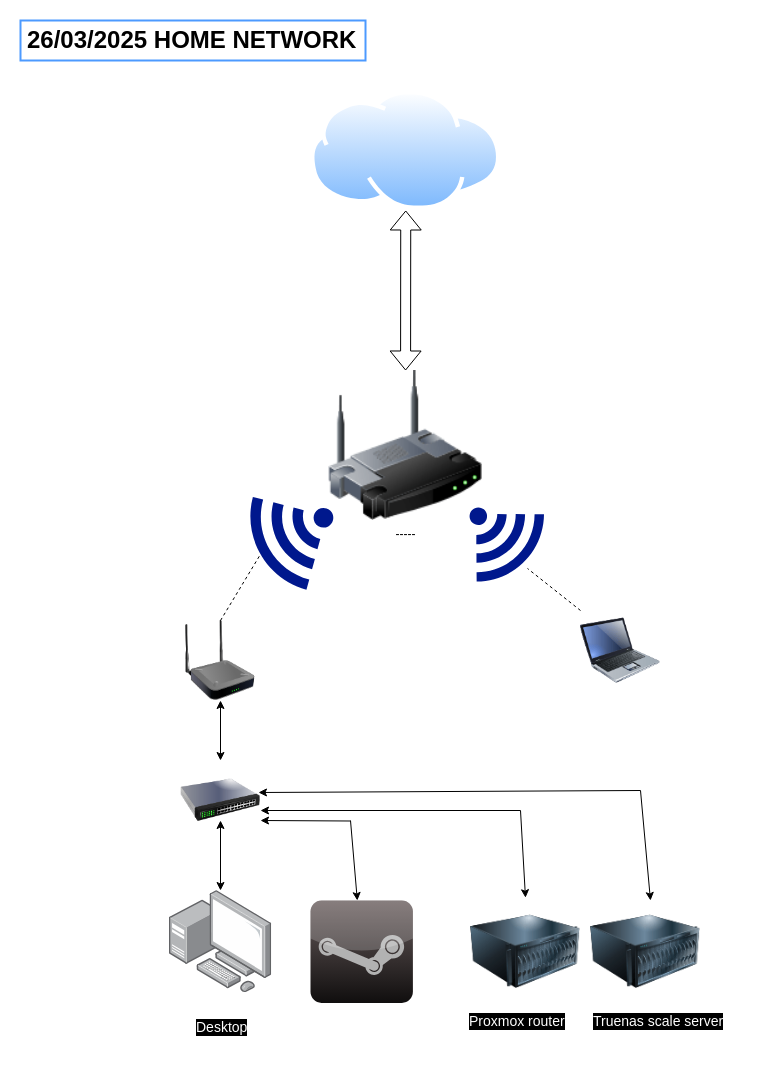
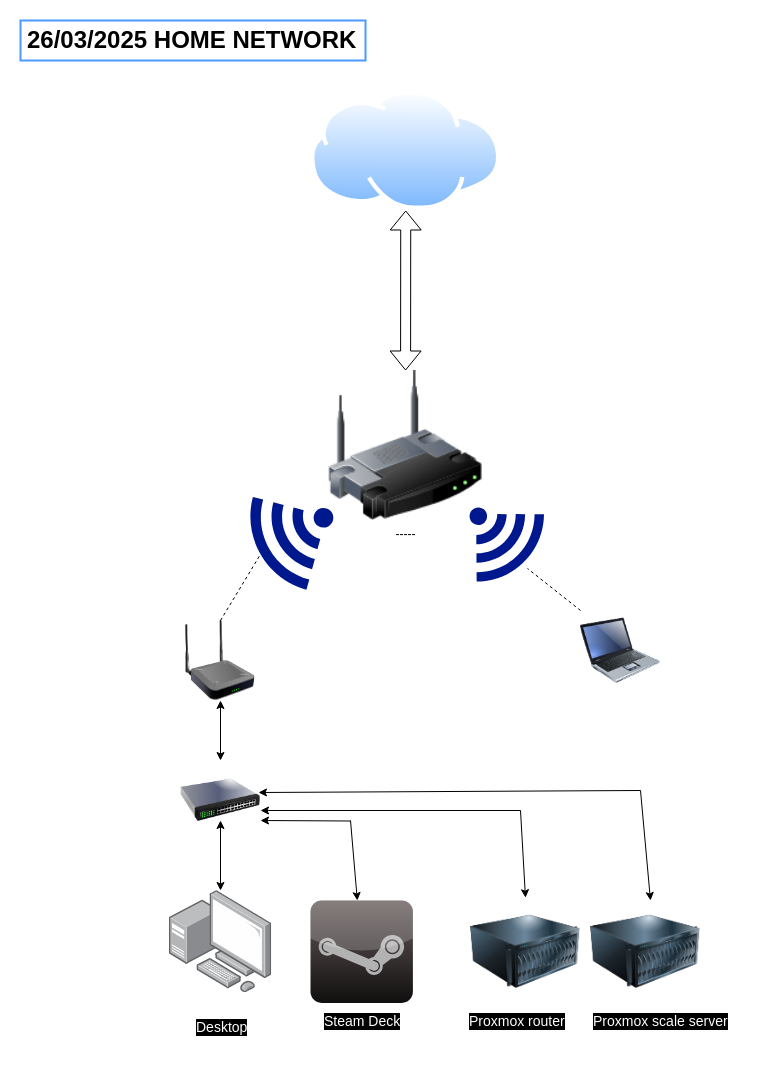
  <mxCell id="0" />
  <mxCell id="1" parent="0" />
  <mxCell id="2" value="-----" style="image;html=1;image=img/lib/clip_art/networking/Wireless_Router_128x128.png" vertex="1" parent="1"><mxGeometry x="320" y="370" width="170" height="150" as="geometry" /></mxCell>
  <mxCell id="3" value="" style="image;aspect=fixed;perimeter=ellipsePerimeter;html=1;align=center;shadow=0;dashed=0;spacingTop=3;image=img/lib/active_directory/internet_cloud.svg;" vertex="1" parent="1"><mxGeometry x="310" y="90" width="190.48" height="120" as="geometry" /></mxCell>
  <mxCell id="4" value="" style="shape=flexArrow;endArrow=classic;startArrow=classic;html=1;rounded=0;entryX=0.5;entryY=1;entryDx=0;entryDy=0;" edge="1" parent="1" source="2" target="3"><mxGeometry width="100" height="100" relative="1" as="geometry"><mxPoint x="360" y="370" as="sourcePoint" /><mxPoint x="380" y="230" as="targetPoint" /></mxGeometry></mxCell>
  <mxCell id="5" value="" style="shape=image;html=1;verticalAlign=top;verticalLabelPosition=bottom;labelBackgroundColor=#ffffff;imageAspect=0;aspect=fixed;image=https://cdn0.iconfinder.com/data/icons/phosphor-fill-vol-4/256/sim-card-fill-128.png" vertex="1" parent="1"><mxGeometry x="430" y="380" width="78" height="78" as="geometry" /></mxCell>
  <mxCell id="6" value="" style="sketch=0;aspect=fixed;pointerEvents=1;shadow=0;dashed=0;html=1;strokeColor=none;labelPosition=center;verticalLabelPosition=bottom;verticalAlign=top;align=center;fillColor=#00188D;shape=mxgraph.mscae.enterprise.wireless_connection;rotation=45;" vertex="1" parent="1"><mxGeometry x="460" y="490" width="80" height="95.24" as="geometry" /></mxCell>
  <mxCell id="7" value="" style="sketch=0;aspect=fixed;pointerEvents=1;shadow=0;dashed=0;html=1;strokeColor=none;labelPosition=center;verticalLabelPosition=bottom;verticalAlign=top;align=center;fillColor=#00188D;shape=mxgraph.mscae.enterprise.wireless_connection;rotation=-210;" vertex="1" parent="1"><mxGeometry x="247.69" y="481.39" width="90" height="107.14" as="geometry" /></mxCell>
  <mxCell id="8" value="" style="image;html=1;image=img/lib/clip_art/networking/Repeater_128x128.png" vertex="1" parent="1"><mxGeometry x="180" y="620" width="80" height="80" as="geometry" /></mxCell>
  <mxCell id="9" value="" style="image;html=1;image=img/lib/clip_art/networking/Switch_128x128.png" vertex="1" parent="1"><mxGeometry x="180" y="760" width="80" height="80" as="geometry" /></mxCell>
  <mxCell id="10" value="" style="endArrow=none;dashed=1;html=1;rounded=0;entryX=0.92;entryY=0.5;entryDx=0;entryDy=0;entryPerimeter=0;exitX=0.5;exitY=0;exitDx=0;exitDy=0;" edge="1" parent="1" source="8" target="7"><mxGeometry width="50" height="50" relative="1" as="geometry"><mxPoint x="380" y="770" as="sourcePoint" /><mxPoint x="430" y="720" as="targetPoint" /><Array as="points" /></mxGeometry></mxCell>
  <mxCell id="11" value="" style="endArrow=classic;startArrow=classic;html=1;rounded=0;entryX=0.5;entryY=1;entryDx=0;entryDy=0;" edge="1" parent="1" source="9" target="8"><mxGeometry width="50" height="50" relative="1" as="geometry"><mxPoint x="180" y="780" as="sourcePoint" /><mxPoint x="230" y="730" as="targetPoint" /></mxGeometry></mxCell>
  <mxCell id="12" value="" style="endArrow=classic;startArrow=classic;html=1;rounded=0;" edge="1" parent="1" source="13"><mxGeometry width="50" height="50" relative="1" as="geometry"><mxPoint x="170" y="870" as="sourcePoint" /><mxPoint x="220" y="820" as="targetPoint" /></mxGeometry></mxCell>
  <mxCell id="13" value="" style="image;points=[];aspect=fixed;html=1;align=center;shadow=0;dashed=0;image=img/lib/allied_telesis/computer_and_terminals/Personal_Computer_with_Server.svg;" vertex="1" parent="1"><mxGeometry x="168.8" y="890" width="102.4" height="102.4" as="geometry" /></mxCell>
  <mxCell id="14" value="" style="dashed=0;outlineConnect=0;html=1;align=center;labelPosition=center;verticalLabelPosition=bottom;verticalAlign=top;shape=mxgraph.webicons.steam;fillColor=#695D5D;gradientColor=#100E0E" vertex="1" parent="1"><mxGeometry x="310" y="900" width="102.4" height="102.4" as="geometry" /></mxCell>
  <mxCell id="15" value="" style="shape=image;html=1;verticalAlign=top;verticalLabelPosition=bottom;labelBackgroundColor=#ffffff;imageAspect=0;aspect=fixed;image=https://cdn0.iconfinder.com/data/icons/game-asset-1/24/controller-128.png" vertex="1" parent="1"><mxGeometry x="390" y="880" width="60" height="60" as="geometry" /></mxCell>
  <mxCell id="16" value="" style="image;html=1;image=img/lib/clip_art/computers/Laptop_128x128.png" vertex="1" parent="1"><mxGeometry x="580" y="610" width="80" height="80" as="geometry" /></mxCell>
  <mxCell id="17" value="" style="image;html=1;image=img/lib/clip_art/computers/Server_128x128.png" vertex="1" parent="1"><mxGeometry x="470" y="897.2" width="110" height="108" as="geometry" /></mxCell>
  <mxCell id="18" value="" style="image;html=1;image=img/lib/clip_art/computers/Server_128x128.png" vertex="1" parent="1"><mxGeometry x="590" y="906.8" width="110" height="88.8" as="geometry" /></mxCell>
  <mxCell id="19" value="" style="endArrow=none;dashed=1;html=1;rounded=0;entryX=1.007;entryY=0.525;entryDx=0;entryDy=0;entryPerimeter=0;exitX=0;exitY=0;exitDx=0;exitDy=0;" edge="1" parent="1" source="16" target="6"><mxGeometry width="50" height="50" relative="1" as="geometry"><mxPoint x="530" y="600" as="sourcePoint" /><mxPoint x="570" y="534" as="targetPoint" /><Array as="points" /></mxGeometry></mxCell>
  <mxCell id="20" value="" style="endArrow=classic;html=1;rounded=0;" edge="1" parent="1"><mxGeometry width="50" height="50" relative="1" as="geometry"><mxPoint x="350" y="820.5" as="sourcePoint" /><mxPoint x="260" y="820" as="targetPoint" /></mxGeometry></mxCell>
  <mxCell id="21" value="" style="endArrow=classic;html=1;rounded=0;" edge="1" parent="1" target="14"><mxGeometry width="50" height="50" relative="1" as="geometry"><mxPoint x="350" y="820" as="sourcePoint" /><mxPoint x="400" y="760" as="targetPoint" /></mxGeometry></mxCell>
  <mxCell id="22" value="" style="endArrow=classic;html=1;rounded=0;entryX=0.975;entryY=0.4;entryDx=0;entryDy=0;entryPerimeter=0;" edge="1" parent="1" target="9"><mxGeometry width="50" height="50" relative="1" as="geometry"><mxPoint x="640" y="790" as="sourcePoint" /><mxPoint x="190" y="850" as="targetPoint" /></mxGeometry></mxCell>
  <mxCell id="23" value="" style="endArrow=classic;html=1;rounded=0;" edge="1" parent="1"><mxGeometry width="50" height="50" relative="1" as="geometry"><mxPoint x="520" y="810" as="sourcePoint" /><mxPoint x="260" y="810" as="targetPoint" /></mxGeometry></mxCell>
  <mxCell id="24" value="" style="endArrow=classic;html=1;rounded=0;entryX=0.5;entryY=0;entryDx=0;entryDy=0;" edge="1" parent="1" target="17"><mxGeometry width="50" height="50" relative="1" as="geometry"><mxPoint x="520" y="810" as="sourcePoint" /><mxPoint x="530.4" y="840" as="targetPoint" /></mxGeometry></mxCell>
  <mxCell id="25" value="" style="endArrow=classic;html=1;rounded=0;" edge="1" parent="1"><mxGeometry width="50" height="50" relative="1" as="geometry"><mxPoint x="640" y="790" as="sourcePoint" /><mxPoint x="650" y="900" as="targetPoint" /></mxGeometry></mxCell>
  <mxCell id="26" value="&lt;span style=&quot;&quot;&gt;&lt;font style=&quot;font-size: 14px;&quot;&gt;Desktop&lt;/font&gt;&lt;/span&gt;" style="text;strokeColor=none;fillColor=none;align=left;verticalAlign=middle;spacingLeft=4;spacingRight=4;overflow=hidden;points=[[0,0.5],[1,0.5]];portConstraint=eastwest;rotatable=0;whiteSpace=wrap;html=1;fontColor=#FFFFFF;labelBackgroundColor=#000000;" vertex="1" parent="1"><mxGeometry x="190" y="1010.6" width="94.4" height="32.4" as="geometry" /></mxCell>
+ <mxCell id="27" value="&lt;span style=&quot;font-size: 14px;&quot;&gt;Steam Deck&lt;/span&gt;" style="text;strokeColor=none;fillColor=none;align=left;verticalAlign=middle;spacingLeft=4;spacingRight=4;overflow=hidden;points=[[0,0.5],[1,0.5]];portConstraint=eastwest;rotatable=0;whiteSpace=wrap;html=1;fontColor=#FFFFFF;labelBackgroundColor=#000000;" vertex="1" parent="1"><mxGeometry x="318" y="1005.2" width="94.4" height="32.4" as="geometry" /></mxCell>
  <mxCell id="28" value="&lt;span style=&quot;&quot;&gt;&lt;font style=&quot;font-size: 14px;&quot;&gt;Proxmox router&lt;/font&gt;&lt;/span&gt;" style="text;strokeColor=none;fillColor=none;align=left;verticalAlign=middle;spacingLeft=4;spacingRight=4;overflow=hidden;points=[[0,0.5],[1,0.5]];portConstraint=eastwest;rotatable=0;whiteSpace=wrap;html=1;fontColor=#FFFFFF;labelBackgroundColor=#000000;" vertex="1" parent="1"><mxGeometry x="462.8" y="1005.2" width="124.4" height="32.4" as="geometry" /></mxCell>
- <mxCell id="29" value="&lt;span style=&quot;font-size: 14px;&quot;&gt;Truenas scale server&lt;/span&gt;" style="text;strokeColor=none;fillColor=none;align=left;verticalAlign=middle;spacingLeft=4;spacingRight=4;overflow=hidden;points=[[0,0.5],[1,0.5]];portConstraint=eastwest;rotatable=0;whiteSpace=wrap;html=1;fontColor=#FFFFFF;labelBackgroundColor=#000000;" vertex="1" parent="1"><mxGeometry x="587.2" y="1005.2" width="150" height="32.4" as="geometry" /></mxCell>
+ <mxCell id="29" value="&lt;span style=&quot;font-size: 14px;&quot;&gt;Proxmox scale server&lt;/span&gt;" style="text;strokeColor=none;fillColor=none;align=left;verticalAlign=middle;spacingLeft=4;spacingRight=4;overflow=hidden;points=[[0,0.5],[1,0.5]];portConstraint=eastwest;rotatable=0;whiteSpace=wrap;html=1;fontColor=#FFFFFF;labelBackgroundColor=#000000;" vertex="1" parent="1"><mxGeometry x="587.2" y="1005.2" width="150" height="32.4" as="geometry" /></mxCell>
  <mxCell id="30" value="&lt;span style=&quot;font-size: 24px; font-weight: 700; text-align: center;&quot;&gt;26/03/2025&amp;nbsp;&lt;/span&gt;&lt;font style=&quot;font-size: 24px; font-weight: 700; text-align: center;&quot; face=&quot;Helvetica&quot;&gt;HOME NETWORK&lt;/font&gt;" style="arcSize=9;align=left;spacingLeft=5;strokeColor=#4C9AFF;html=1;strokeWidth=2;fontSize=12;rounded=0;" vertex="1" parent="1"><mxGeometry x="20" y="20" width="345" height="40" as="geometry" /></mxCell>
